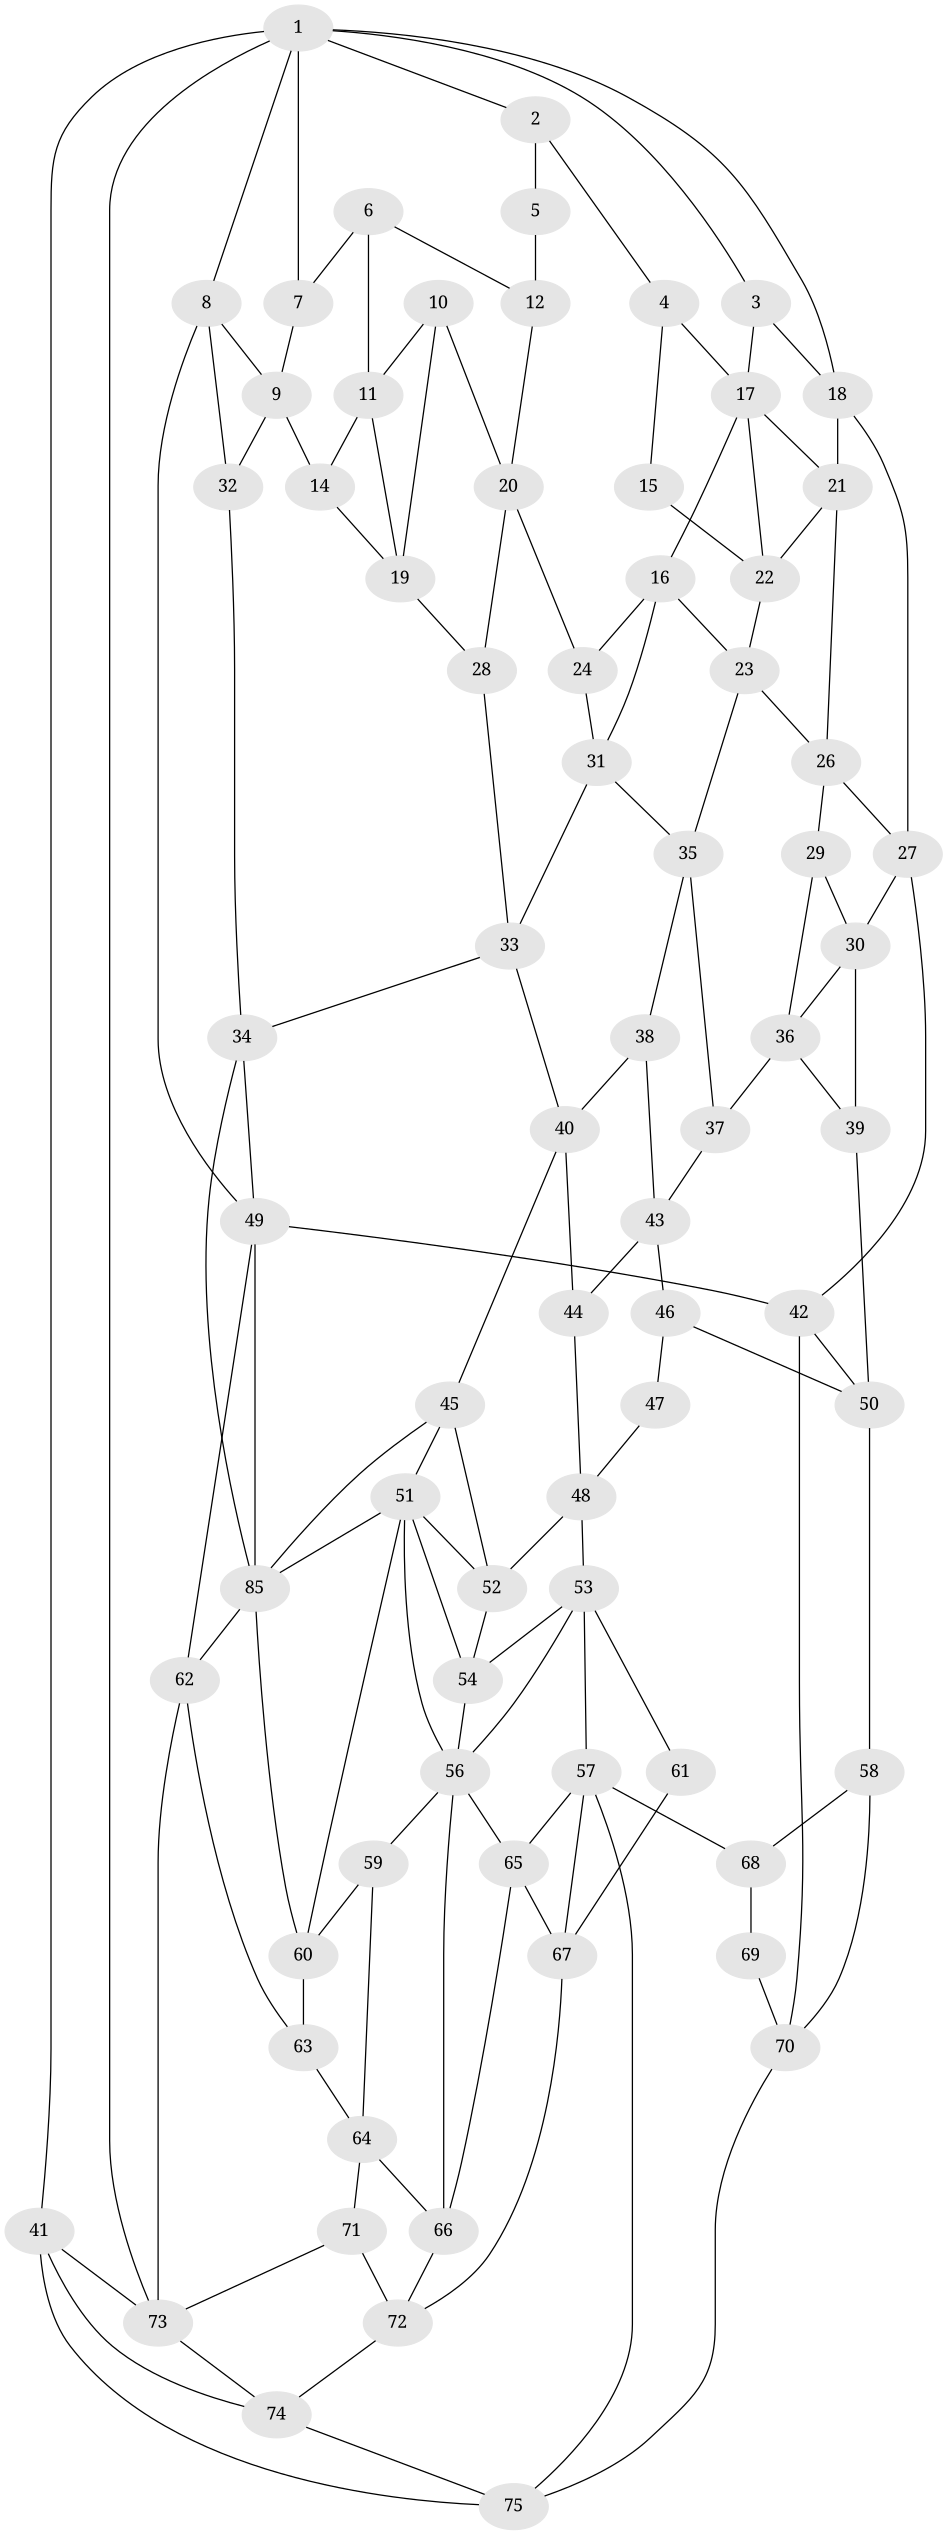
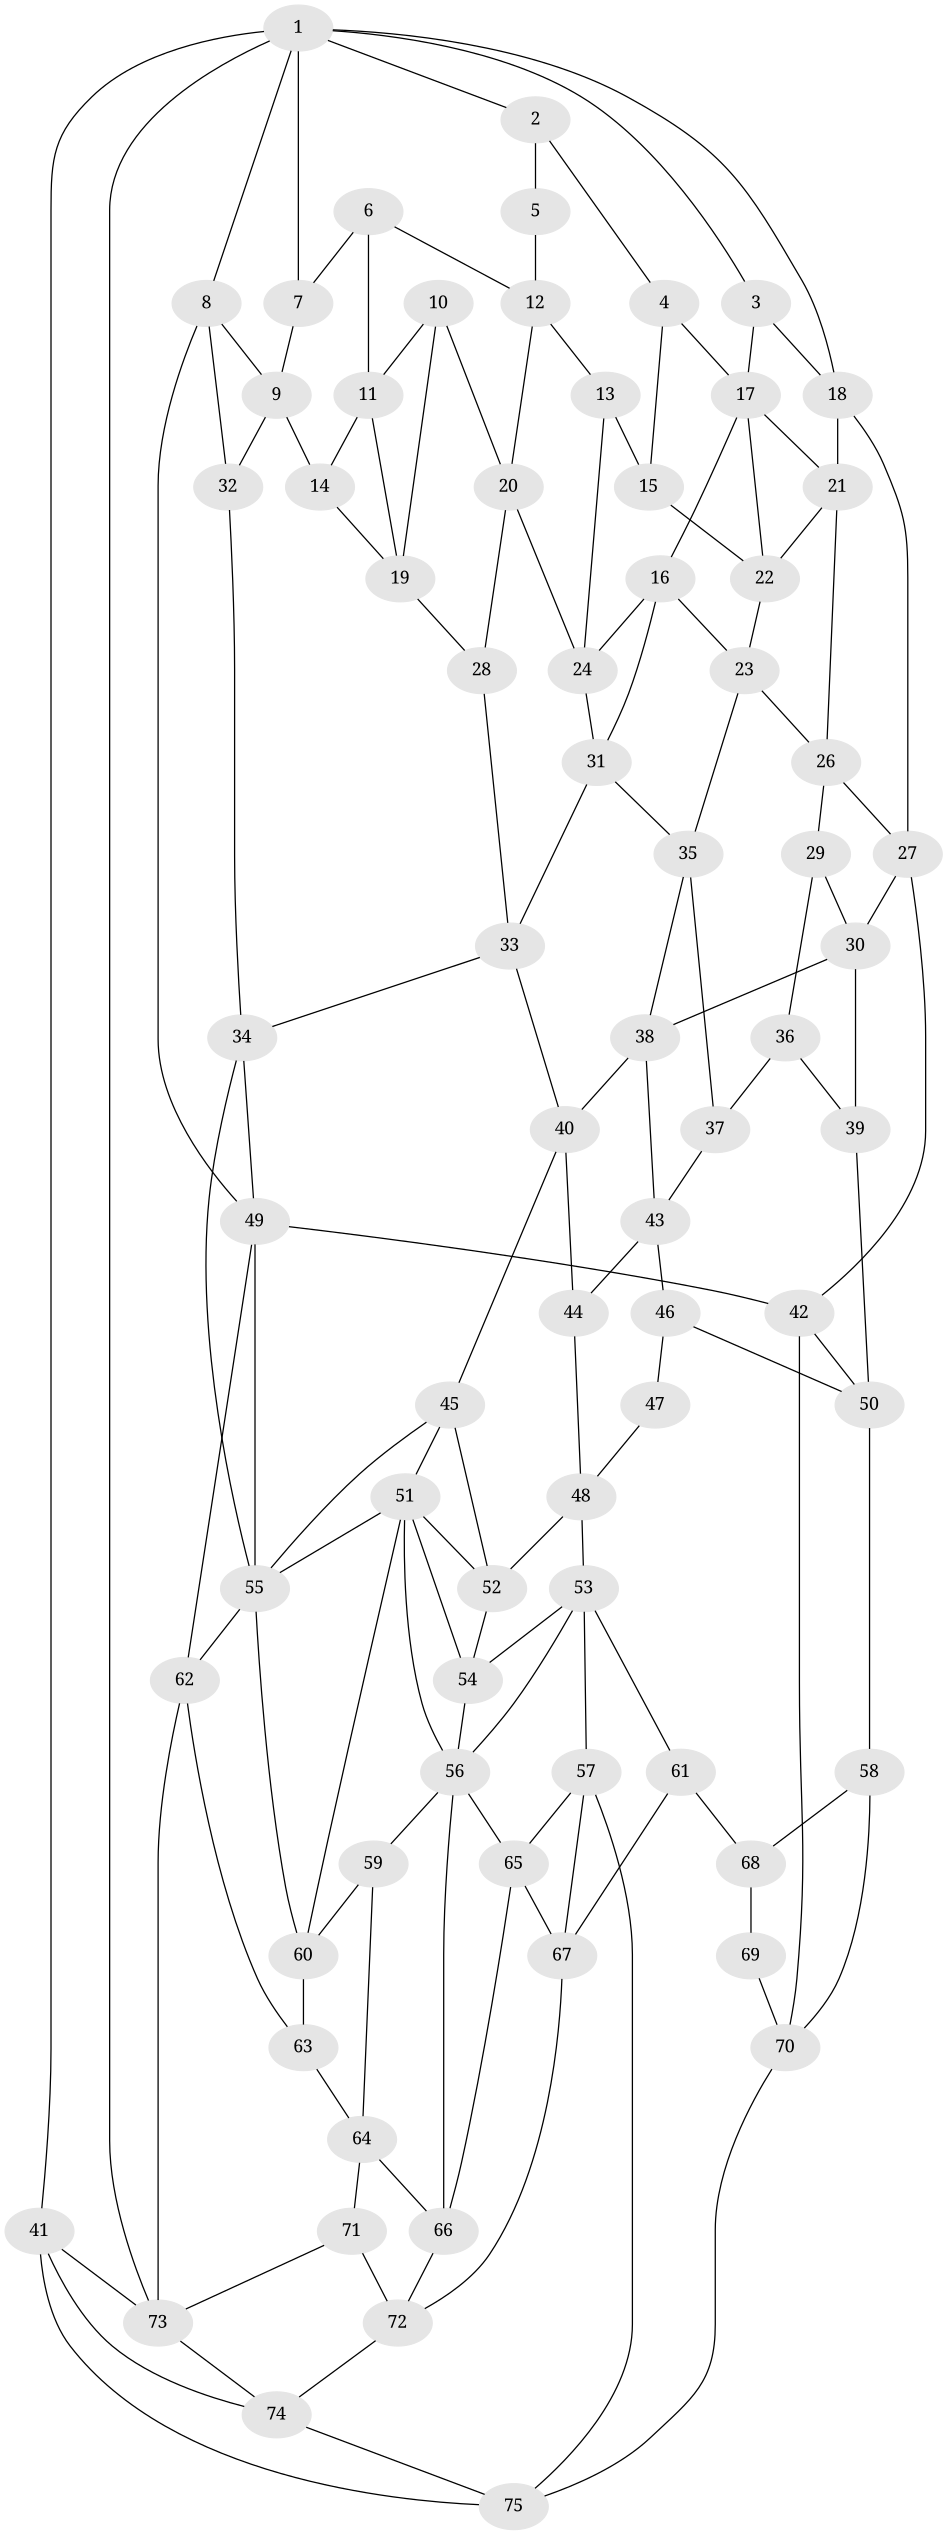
  graph {
    fontname="Noto Serif"
    node [color=gray90 fontname="Noto Serif" style=filled]
    edge [fontname="Noto Serif" weight=1.0]
    1
    2
    3
    7
    8
    18
    41
    73
    4
    5
    17
    9
    32
    49
    21
    27
    74
    75
    15
    12
    16
    22
+   13
    20
    24
    6
    11
    10
    19
    14
    34
    42
-   55 [label=85]
+   55
    62
    28
    31
    23
    26
    35
    33
    30
    29
    37
    38
    36
    39
    50
    70
    40
    44
    45
    60
    43
    46
    58
    48
    51
    52
    47
    53
    54
    56
    57
    61
    63
    68
    59
    65
    66
    67
    64
    72
    69
    71
    1 -- 2
    1 -- 3
    1 -- 7
    1 -- 8
    1 -- 18
    1 -- 41
    1 -- 73
    2 -- 4
    2 -- 5
    3 -- 18
    3 -- 17
    7 -- 9
    8 -- 9
    8 -- 32
    8 -- 49
    18 -- 21
    18 -- 27
    41 -- 73
    41 -- 74
    41 -- 75
    73 -- 74
    4 -- 17
    4 -- 15
    5 -- 12
    17 -- 21
    17 -- 16
    17 -- 22
    9 -- 32
    9 -- 14
    32 -- 34
    49 -- 42
    49 -- 55
    49 -- 62
    21 -- 22
    21 -- 26
    27 -- 42
    27 -- 30
    74 -- 75
    15 -- 22
+   12 -- 13
    12 -- 20
    16 -- 24
    16 -- 31
    16 -- 23
    22 -- 23
+   13 -- 15
+   13 -- 24
    20 -- 24
    20 -- 28
    24 -- 31
    6 -- 7
    6 -- 12
    6 -- 11
    11 -- 19
    11 -- 14
    10 -- 20
    10 -- 11
    10 -- 19
    19 -- 28
    14 -- 19
    34 -- 49
    34 -- 55
    42 -- 50
    42 -- 70
    55 -- 62
    55 -- 60
    62 -- 73
    62 -- 63
    28 -- 33
    31 -- 35
    31 -- 33
    23 -- 26
    23 -- 35
    26 -- 27
    26 -- 29
    35 -- 37
    35 -- 38
    33 -- 34
    33 -- 40
-   30 -- 36
+   30 -- 38
    30 -- 39
    29 -- 30
    29 -- 36
    37 -- 43
    38 -- 40
    38 -- 43
    36 -- 37
    36 -- 39
    39 -- 50 [weight=2.0]
    50 -- 58
    70 -- 75
    40 -- 44
    40 -- 45
    44 -- 48
    45 -- 55
    45 -- 51
    45 -- 52
    60 -- 63
    43 -- 44
    43 -- 46
    46 -- 50
    46 -- 47
    58 -- 70
    58 -- 68
    48 -- 52
    48 -- 53
    51 -- 55
    51 -- 60
    51 -- 52
    51 -- 54
    51 -- 56
    52 -- 54 [weight=2.0]
    47 -- 48
    53 -- 54
    53 -- 56
    53 -- 57
    53 -- 61
    54 -- 56
    56 -- 59
    56 -- 65
    56 -- 66
    57 -- 75
    57 -- 65
    57 -- 67
-   57 -- 68
+   61 -- 68
    61 -- 67
    63 -- 64
    68 -- 69
    59 -- 60
    59 -- 64
    65 -- 66
    65 -- 67
    66 -- 72
    67 -- 72
    64 -- 66
    64 -- 71
    72 -- 74
    69 -- 70
    71 -- 73
    71 -- 72
  }
